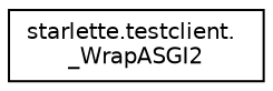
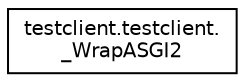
  digraph {
    rankdir=LR
-   n1 [color=black fillcolor=white fontname=Helvetica fontsize=10 height=0.2 label="starlette.testclient.\l_WrapASGI2" shape=record style=filled width=0.4]
+   n1 [color=black fillcolor=white fontname=Helvetica fontsize=10 height=0.2 label="testclient.testclient.\l_WrapASGI2" shape=record style=filled width=0.4]
  }
